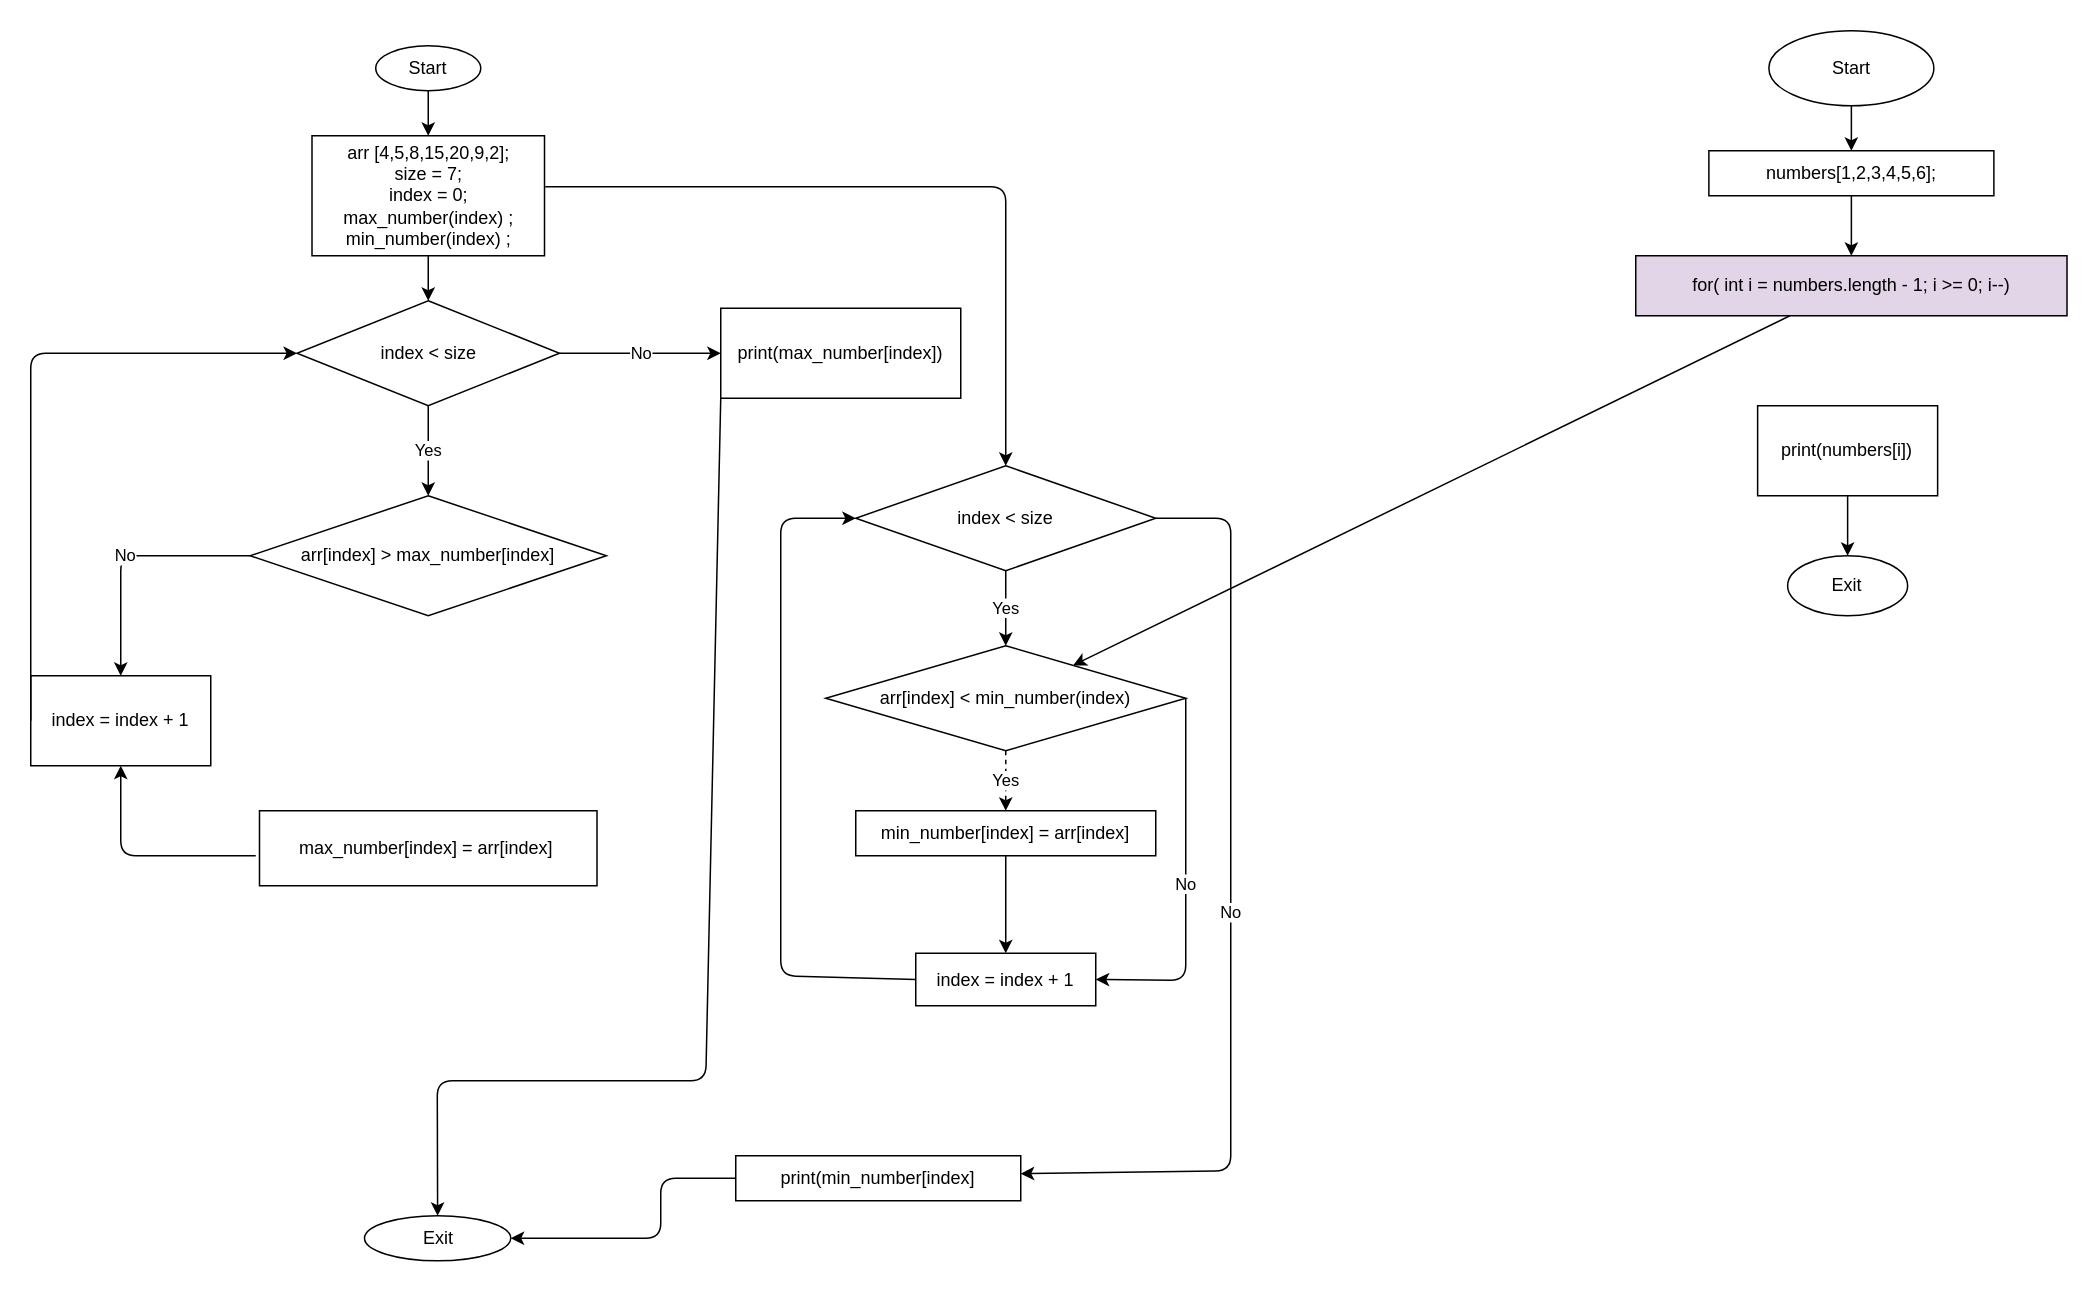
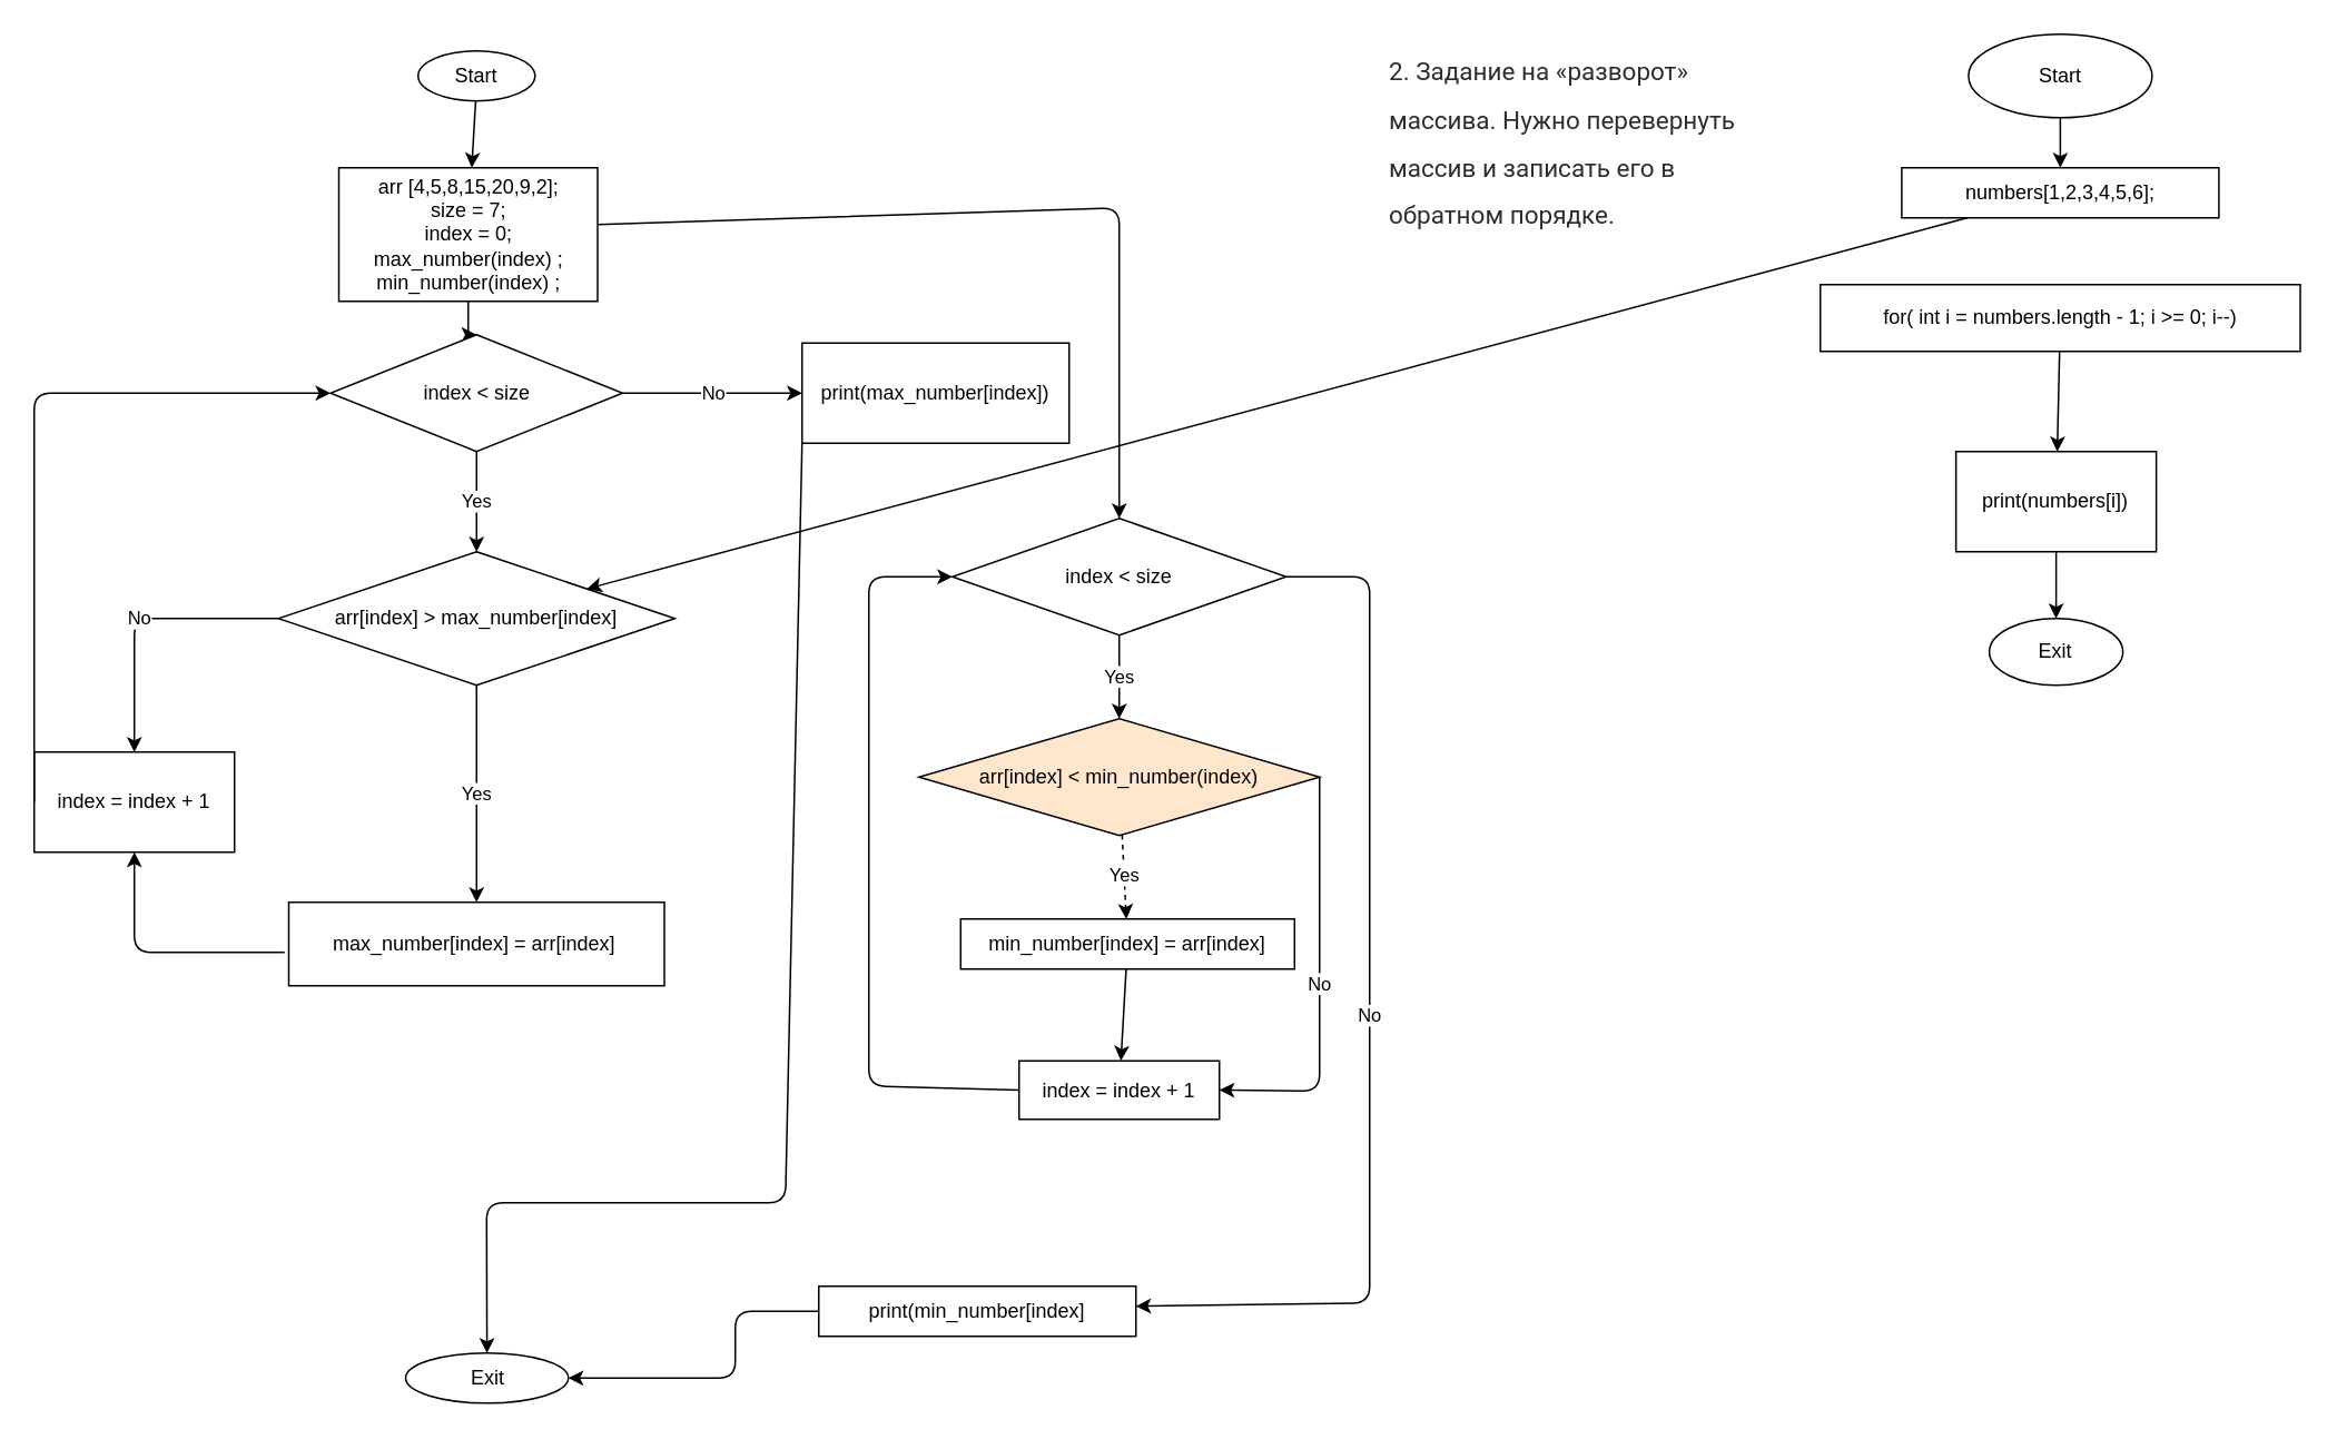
  <mxCell id="0" />
  <mxCell id="1" parent="0" />
  <mxCell id="2" value="" style="edgeStyle=none;html=1;" parent="1" source="3" target="5" edge="1"><mxGeometry relative="1" as="geometry" /></mxCell>
  <mxCell id="3" value="Start" style="ellipse;whiteSpace=wrap;html=1;" parent="1" vertex="1"><mxGeometry x="250" y="30" width="70" height="30" as="geometry" /></mxCell>
  <mxCell id="4" value="" style="edgeStyle=orthogonalEdgeStyle;rounded=0;orthogonalLoop=1;jettySize=auto;html=1;" parent="1" source="5" target="8" edge="1"><mxGeometry relative="1" as="geometry" /></mxCell>
- <mxCell id="5" value="arr [4,5,8,15,20,9,2];&lt;br&gt;size = 7;&lt;br&gt;index = 0;&lt;br&gt;max_number(index) ;&lt;br&gt;min_number(index) ;" style="rounded=0;whiteSpace=wrap;html=1;" parent="1" vertex="1"><mxGeometry x="207.5" y="90" width="155" height="80" as="geometry" /></mxCell>
+ <mxCell id="5" value="arr [4,5,8,15,20,9,2];&lt;br&gt;size = 7;&lt;br&gt;index = 0;&lt;br&gt;max_number(index) ;&lt;br&gt;min_number(index) ;" style="rounded=0;whiteSpace=wrap;html=1;" parent="1" vertex="1"><mxGeometry x="202.5" y="100" width="155" height="80" as="geometry" /></mxCell>
  <mxCell id="6" value="Yes" style="edgeStyle=none;html=1;" parent="1" source="8" edge="1"><mxGeometry relative="1" as="geometry"><mxPoint x="285" y="330" as="targetPoint" /></mxGeometry></mxCell>
  <mxCell id="7" value="No" style="edgeStyle=none;html=1;" parent="1" source="8" target="21" edge="1"><mxGeometry relative="1" as="geometry" /></mxCell>
  <mxCell id="8" value="index &amp;lt; size" style="rhombus;whiteSpace=wrap;html=1;" parent="1" vertex="1"><mxGeometry x="197.5" y="200" width="175" height="70" as="geometry" /></mxCell>
+ <mxCell id="9" value="&lt;h1&gt;&lt;span style=&quot;color: rgb(44 , 45 , 48) ; font-family: &amp;#34;roboto&amp;#34; , &amp;#34;san francisco&amp;#34; , &amp;#34;helvetica neue&amp;#34; , &amp;#34;helvetica&amp;#34; , &amp;#34;arial&amp;#34; ; font-size: 15px ; font-weight: 400 ; background-color: rgb(255 , 255 , 255)&quot;&gt;2. Задание на «разворот» массива. Нужно перевернуть массив и записать его в обратном порядке.&lt;/span&gt;&lt;br&gt;&lt;/h1&gt;" style="text;html=1;strokeColor=none;fillColor=none;spacing=5;spacingTop=-20;whiteSpace=wrap;overflow=hidden;rounded=0;" parent="1" vertex="1"><mxGeometry x="827" width="250" height="120" as="geometry" y="20" /></mxCell>
  <mxCell id="10" value="" style="edgeStyle=none;html=1;" parent="1" source="11" target="13" edge="1"><mxGeometry relative="1" as="geometry" /></mxCell>
  <mxCell id="11" value="Start" style="ellipse;whiteSpace=wrap;html=1;" parent="1" vertex="1"><mxGeometry x="1178.75" width="110" height="50" as="geometry" y="20" /></mxCell>
- <mxCell id="12" value="" style="edgeStyle=none;html=1;" parent="1" source="13" target="38" edge="1"><mxGeometry relative="1" as="geometry" /></mxCell>
+ <mxCell id="12" value="" style="edgeStyle=none;html=1;" parent="1" source="13" target="15" edge="1"><mxGeometry relative="1" as="geometry" /></mxCell>
  <mxCell id="13" value="numbers[1,2,3,4,5,6];&lt;br&gt;" style="rounded=0;whiteSpace=wrap;html=1;" parent="1" vertex="1"><mxGeometry x="1138.75" y="100" width="190" height="30" as="geometry" /></mxCell>
+ <mxCell id="14" value="Yes" style="edgeStyle=none;html=1;" parent="1" source="15" target="16" edge="1"><mxGeometry relative="1" as="geometry" /></mxCell>
  <mxCell id="15" value="arr[index] &amp;gt; max_number[index]" style="rhombus;whiteSpace=wrap;html=1;" parent="1" vertex="1"><mxGeometry x="166.25" y="330" width="237.5" height="80" as="geometry" /></mxCell>
  <mxCell id="16" value="max_number[index] = arr[index]&amp;nbsp;" style="rounded=0;whiteSpace=wrap;html=1;" parent="1" vertex="1"><mxGeometry x="172.5" y="540" width="225" height="50" as="geometry" /></mxCell>
  <mxCell id="17" value="index = index + 1" style="rounded=0;whiteSpace=wrap;html=1;" parent="1" vertex="1"><mxGeometry x="20" y="450" width="120" height="60" as="geometry" /></mxCell>
  <mxCell id="18" value="" style="endArrow=classic;html=1;" parent="1" edge="1"><mxGeometry width="50" height="50" relative="1" as="geometry"><mxPoint x="170" y="570" as="sourcePoint" /><mxPoint x="80" y="510" as="targetPoint" /><Array as="points"><mxPoint x="80" y="570" /></Array></mxGeometry></mxCell>
  <mxCell id="19" value="No" style="endArrow=classic;html=1;exitX=0;exitY=0.5;exitDx=0;exitDy=0;entryX=0.5;entryY=0;entryDx=0;entryDy=0;" parent="1" source="15" target="17" edge="1"><mxGeometry width="50" height="50" relative="1" as="geometry"><mxPoint x="280" y="530" as="sourcePoint" /><mxPoint x="330" y="480" as="targetPoint" /><Array as="points"><mxPoint x="80" y="370" /></Array></mxGeometry></mxCell>
  <mxCell id="20" value="" style="endArrow=classic;html=1;exitX=0;exitY=0.5;exitDx=0;exitDy=0;entryX=0;entryY=0.5;entryDx=0;entryDy=0;" parent="1" source="17" target="8" edge="1"><mxGeometry width="50" height="50" relative="1" as="geometry"><mxPoint x="280" y="530" as="sourcePoint" /><mxPoint x="330" y="480" as="targetPoint" /><Array as="points"><mxPoint x="20" y="235" /></Array></mxGeometry></mxCell>
  <mxCell id="21" value="print(max_number[index])" style="whiteSpace=wrap;html=1;" parent="1" vertex="1"><mxGeometry x="480" y="205" width="160" height="60" as="geometry" /></mxCell>
  <mxCell id="22" value="" style="endArrow=classic;html=1;exitX=1.003;exitY=0.425;exitDx=0;exitDy=0;exitPerimeter=0;entryX=0.5;entryY=0;entryDx=0;entryDy=0;" parent="1" source="5" target="24" edge="1"><mxGeometry width="50" height="50" relative="1" as="geometry"><mxPoint x="280" y="180" as="sourcePoint" /><mxPoint x="670" y="380" as="targetPoint" /><Array as="points"><mxPoint x="670" y="124" /></Array></mxGeometry></mxCell>
  <mxCell id="23" value="Yes" style="edgeStyle=none;html=1;" parent="1" source="24" target="26" edge="1"><mxGeometry relative="1" as="geometry" /></mxCell>
  <mxCell id="24" value="index &amp;lt; size" style="rhombus;whiteSpace=wrap;html=1;" parent="1" vertex="1"><mxGeometry x="570" y="310" width="200" height="70" as="geometry" /></mxCell>
  <mxCell id="25" value="Yes" style="edgeStyle=none;html=1;dashed=1;" parent="1" source="26" target="28" edge="1"><mxGeometry relative="1" as="geometry" /></mxCell>
- <mxCell id="26" value="arr[index] &amp;lt; min_number(index)" style="rhombus;whiteSpace=wrap;html=1;" parent="1" vertex="1"><mxGeometry x="550" y="430" width="240" height="70" as="geometry" /></mxCell>
+ <mxCell id="26" value="arr[index] &amp;lt; min_number(index)" style="rhombus;whiteSpace=wrap;html=1;fillColor=#ffe6cc;" parent="1" vertex="1"><mxGeometry x="550" y="430" width="240" height="70" as="geometry" /></mxCell>
  <mxCell id="27" value="" style="edgeStyle=none;html=1;" parent="1" source="28" target="29" edge="1"><mxGeometry relative="1" as="geometry" /></mxCell>
- <mxCell id="28" value="min_number[index] = arr[index]" style="whiteSpace=wrap;html=1;" parent="1" vertex="1"><mxGeometry x="570" y="540" width="200" height="30" as="geometry" /></mxCell>
+ <mxCell id="28" value="min_number[index] = arr[index]" style="whiteSpace=wrap;html=1;" parent="1" vertex="1"><mxGeometry x="575" y="550" width="200" height="30" as="geometry" /></mxCell>
  <mxCell id="29" value="index = index + 1" style="whiteSpace=wrap;html=1;" parent="1" vertex="1"><mxGeometry x="610" y="635" width="120" height="35" as="geometry" /></mxCell>
  <mxCell id="30" value="No" style="endArrow=classic;html=1;exitX=1;exitY=0.5;exitDx=0;exitDy=0;entryX=1;entryY=0.5;entryDx=0;entryDy=0;" parent="1" source="26" target="29" edge="1"><mxGeometry width="50" height="50" relative="1" as="geometry"><mxPoint x="540" y="660" as="sourcePoint" /><mxPoint x="590" y="610" as="targetPoint" /><Array as="points"><mxPoint x="790" y="653" /></Array></mxGeometry></mxCell>
  <mxCell id="31" value="" style="endArrow=classic;html=1;exitX=0;exitY=0.5;exitDx=0;exitDy=0;entryX=0;entryY=0.5;entryDx=0;entryDy=0;" parent="1" source="29" target="24" edge="1"><mxGeometry width="50" height="50" relative="1" as="geometry"><mxPoint x="350" y="660" as="sourcePoint" /><mxPoint x="400" y="610" as="targetPoint" /><Array as="points"><mxPoint x="520" y="650" /><mxPoint x="520" y="345" /></Array></mxGeometry></mxCell>
  <mxCell id="32" value="No" style="endArrow=classic;html=1;exitX=1;exitY=0.5;exitDx=0;exitDy=0;" parent="1" source="24" edge="1"><mxGeometry width="50" height="50" relative="1" as="geometry"><mxPoint x="350" y="420" as="sourcePoint" /><mxPoint x="680" y="782" as="targetPoint" /><Array as="points"><mxPoint x="820" y="345" /><mxPoint x="820" y="780" /></Array></mxGeometry></mxCell>
  <mxCell id="33" value="print(min_number[index]" style="rounded=0;whiteSpace=wrap;html=1;" parent="1" vertex="1"><mxGeometry x="490" y="770" width="190" height="30" as="geometry" /></mxCell>
  <mxCell id="34" value="Exit" style="ellipse;whiteSpace=wrap;html=1;" parent="1" vertex="1"><mxGeometry x="242.5" y="810" width="97.5" height="30" as="geometry" /></mxCell>
  <mxCell id="35" value="" style="endArrow=classic;html=1;exitX=0;exitY=0.5;exitDx=0;exitDy=0;entryX=1;entryY=0.5;entryDx=0;entryDy=0;" parent="1" source="33" target="34" edge="1"><mxGeometry width="50" height="50" relative="1" as="geometry"><mxPoint x="440" y="760" as="sourcePoint" /><mxPoint x="280" y="780" as="targetPoint" /><Array as="points"><mxPoint x="440" y="785" /><mxPoint x="440" y="825" /></Array></mxGeometry></mxCell>
  <mxCell id="36" value="" style="endArrow=classic;html=1;exitX=0;exitY=1;exitDx=0;exitDy=0;entryX=0.5;entryY=0;entryDx=0;entryDy=0;" parent="1" source="21" target="34" edge="1"><mxGeometry width="50" height="50" relative="1" as="geometry"><mxPoint x="440" y="760" as="sourcePoint" /><mxPoint x="490" y="710" as="targetPoint" /><Array as="points"><mxPoint x="470" y="720" /><mxPoint x="291" y="720" /></Array></mxGeometry></mxCell>
- <mxCell id="37" value="" style="edgeStyle=none;html=1;" parent="1" source="38" target="26" edge="1"><mxGeometry relative="1" as="geometry" /></mxCell>
- <mxCell id="38" value="for( int i = numbers.length - 1; i &amp;gt;= 0; i--)" style="whiteSpace=wrap;html=1;rounded=0;fillColor=#e1d5e7;" parent="1" vertex="1"><mxGeometry x="1090" y="170" width="287.5" height="40" as="geometry" /></mxCell>
+ <mxCell id="37" value="" style="edgeStyle=none;html=1;" parent="1" source="38" target="40" edge="1"><mxGeometry relative="1" as="geometry" /></mxCell>
+ <mxCell id="38" value="for( int i = numbers.length - 1; i &amp;gt;= 0; i--)" style="whiteSpace=wrap;html=1;rounded=0;" parent="1" vertex="1"><mxGeometry x="1090" y="170" width="287.5" height="40" as="geometry" /></mxCell>
  <mxCell id="39" value="" style="edgeStyle=none;html=1;" parent="1" source="40" target="41" edge="1"><mxGeometry relative="1" as="geometry" /></mxCell>
  <mxCell id="40" value="print(numbers[i])" style="whiteSpace=wrap;html=1;rounded=0;" parent="1" vertex="1"><mxGeometry x="1171.25" y="270" width="120" height="60" as="geometry" /></mxCell>
  <mxCell id="41" value="Exit" style="ellipse;whiteSpace=wrap;html=1;rounded=0;" parent="1" vertex="1"><mxGeometry x="1191.25" y="370" width="80" height="40" as="geometry" /></mxCell>
